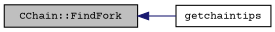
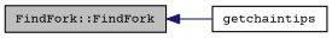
  digraph {
    rankdir=LR
    fontname="Courier Prime"
    node [color=black fontname="Courier Prime" fontsize=10 shape=record style=filled]
-   n1 [fillcolor=grey75 fontcolor=black height=0.2 label="CChain::FindFork" width=0.4]
+   n1 [fillcolor=grey75 fontcolor=black height=0.2 label="FindFork::FindFork" width=0.4]
    n2 [fillcolor=white height=0.2 label=getchaintips width=0.4]
    n1 -> n2 [color=midnightblue dir=back fontname="Courier Prime" fontsize=10 labelfontname=Helvetica labelfontsize=10 style=solid]
  }
